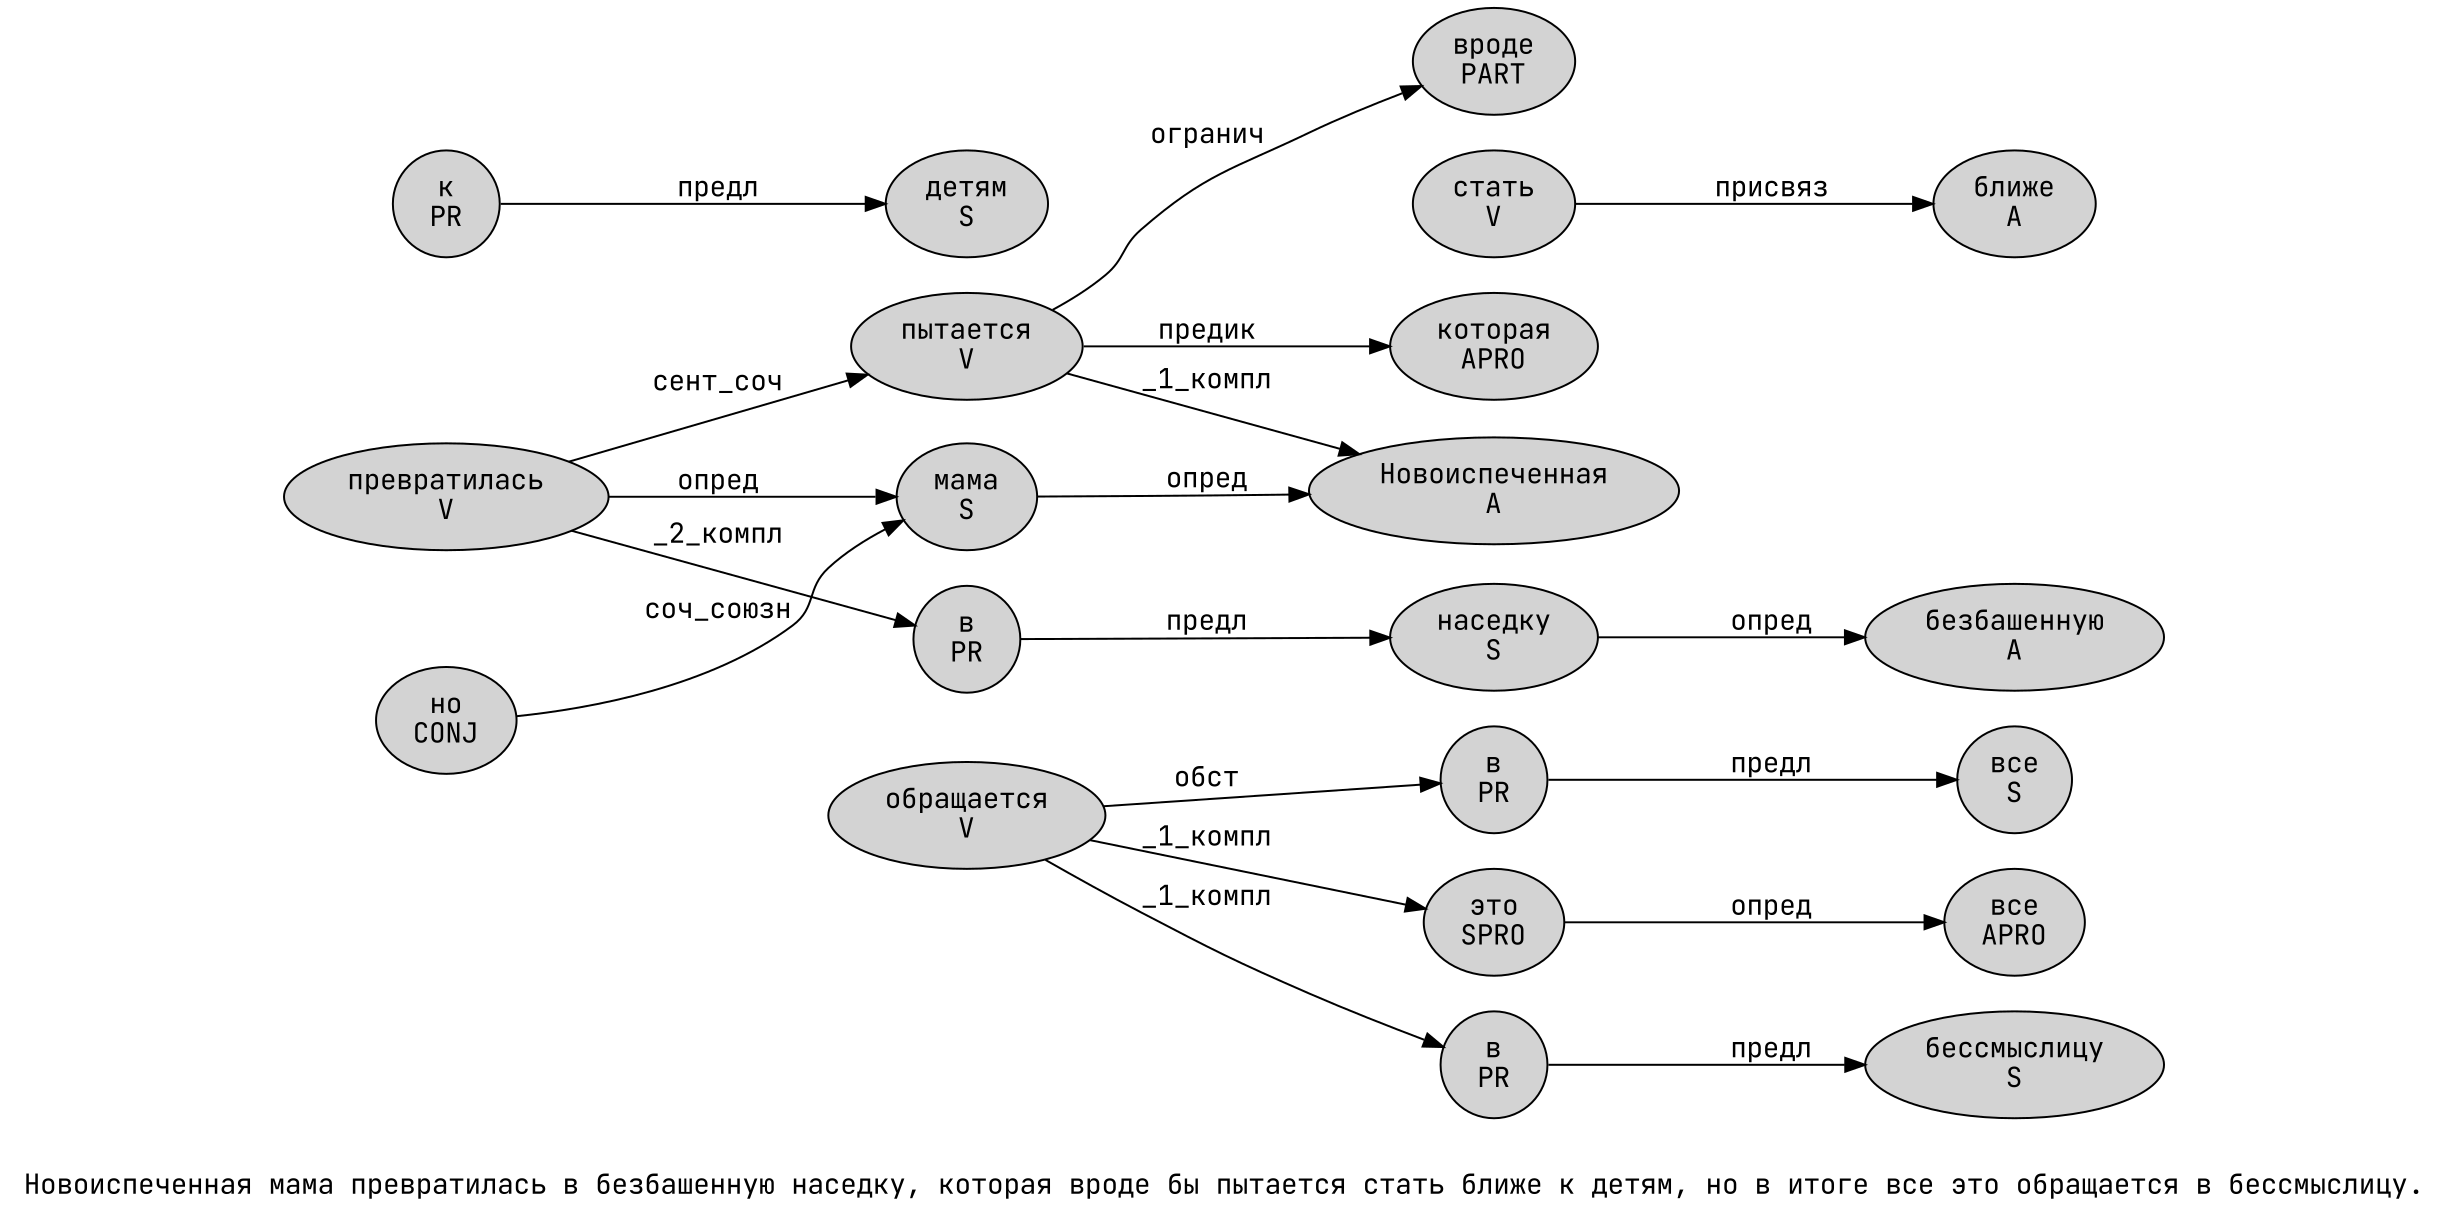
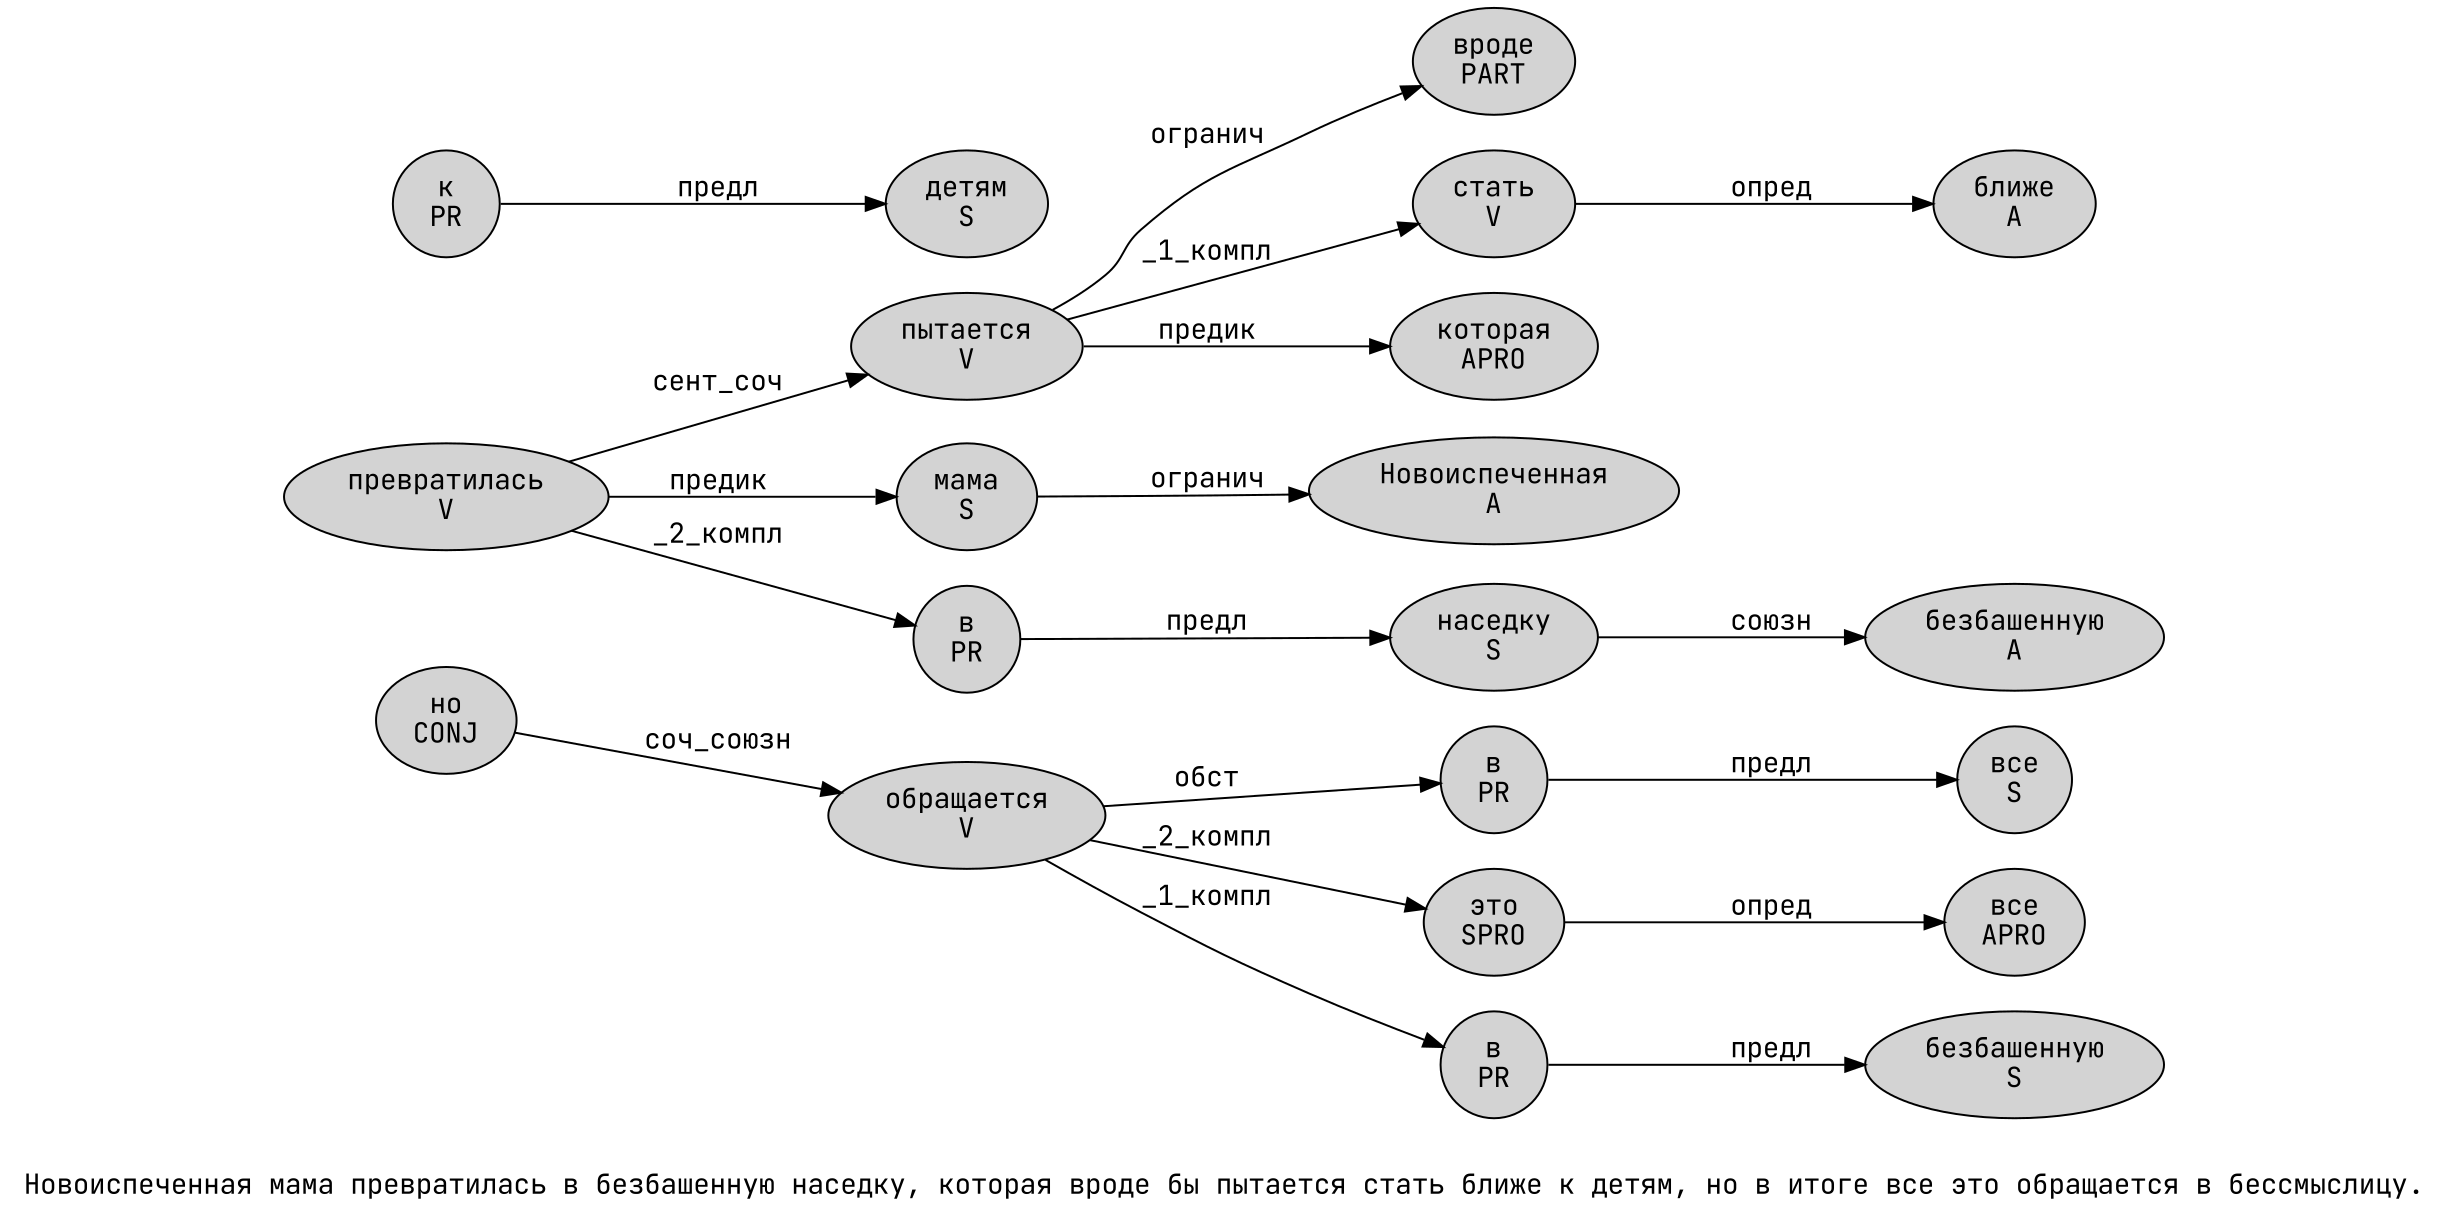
  digraph {
    fontname="JetBrains Mono"
    label="Новоиспеченная мама превратилась в безбашенную наседку, которая вроде бы пытается стать ближе к детям, но в итоге все это обращается в бессмыслицу."
    rankdir=LR
    node [fillcolor=lightgray fontname="JetBrains Mono" penwidth=1 shape=ellipse style=filled]
    edge [fontname="JetBrains Mono"]
    n1 [label="Новоиспеченная\nA"]
    n2 [label="мама\nS"]
    n3 [label="превратилась\nV"]
    n4 [label="в\nPR"]
    n5 [label="пытается\nV"]
    n6 [label="наседку\nS"]
    n7 [label="которая\nAPRO"]
    n8 [label="вроде\nPART"]
    n9 [label="стать\nV"]
    n10 [label="безбашенную\nA"]
    n11 [label="ближе\nA"]
    n12 [label="но\nCONJ"]
    n13 [label="обращается\nV"]
    n14 [label="к\nPR"]
    n15 [label="детям\nS"]
    n16 [label="в\nPR"]
    n17 [label="это\nSPRO"]
    n18 [label="в\nPR"]
    n19 [label="все\nS"]
    n20 [label="все\nAPRO"]
-   n21 [label="бессмыслицу\nS"]
-   n2 -> n1 [label="опред"]
-   n3 -> n2 [label="опред"]
+   n21 [label="безбашенную\nS"]
+   n2 -> n1 [label="огранич"]
+   n3 -> n2 [label="предик"]
    n3 -> n4 [label="_2_компл"]
    n3 -> n5 [label="сент_соч"]
    n4 -> n6 [label="предл"]
    n5 -> n7 [label="предик"]
    n5 -> n8 [label="огранич"]
-   n5 -> n1 [label="_1_компл"]
-   n6 -> n10 [label="опред"]
-   n9 -> n11 [label="присвяз"]
-   n12 -> n2 [label="соч_союзн"]
+   n5 -> n9 [label="_1_компл"]
+   n6 -> n10 [label="союзн"]
+   n9 -> n11 [label="опред"]
+   n12 -> n13 [label="соч_союзн"]
    n13 -> n16 [label="обст"]
-   n13 -> n17 [label="_1_компл"]
+   n13 -> n17 [label="_2_компл"]
    n13 -> n18 [label="_1_компл"]
    n14 -> n15 [label="предл"]
    n16 -> n19 [label="предл"]
    n17 -> n20 [label="опред"]
    n18 -> n21 [label="предл"]
  }
